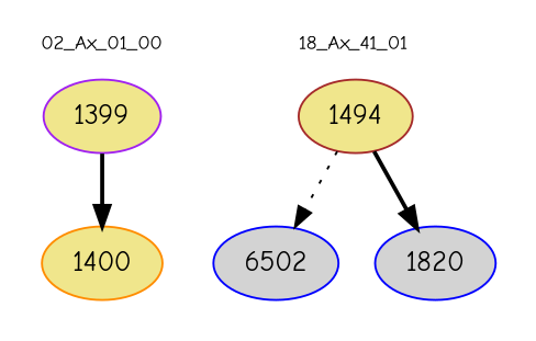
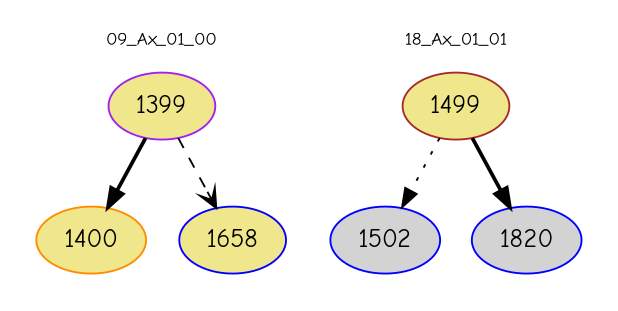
  digraph {
    fontname="Comic Neue"
    node [color=blue fillcolor=khaki fontname="Comic Neue" style=filled]
    edge [arrowhead=normal color=black fontname="Comic Neue" style=bold]
    n1 [color=purple label=1399]
    n2 [color=darkorange label=1400]
-   n4 [color=brown label=1494]
-   n5 [fillcolor=lightgrey label=6502]
+   n3 [label=1658]
+   n4 [color=brown label=1499]
+   n5 [fillcolor=lightgrey label=1502]
    n6 [fillcolor=lightgrey label=1820]
    subgraph cluster_1 {
      color=white
      fontsize=10
-     label="02_Ax_01_00"
+     label="09_Ax_01_00"
      n1
      n2
+     n3
    }
    subgraph cluster_2 {
      color=white
      fontsize=10
-     label="18_Ax_41_01"
+     label="18_Ax_01_01"
      n4
      n5
      n6
    }
    n1 -> n2
+   n1 -> n3 [arrowhead=vee style=dashed]
    n4 -> n5 [style=dotted]
    n4 -> n6
  }
